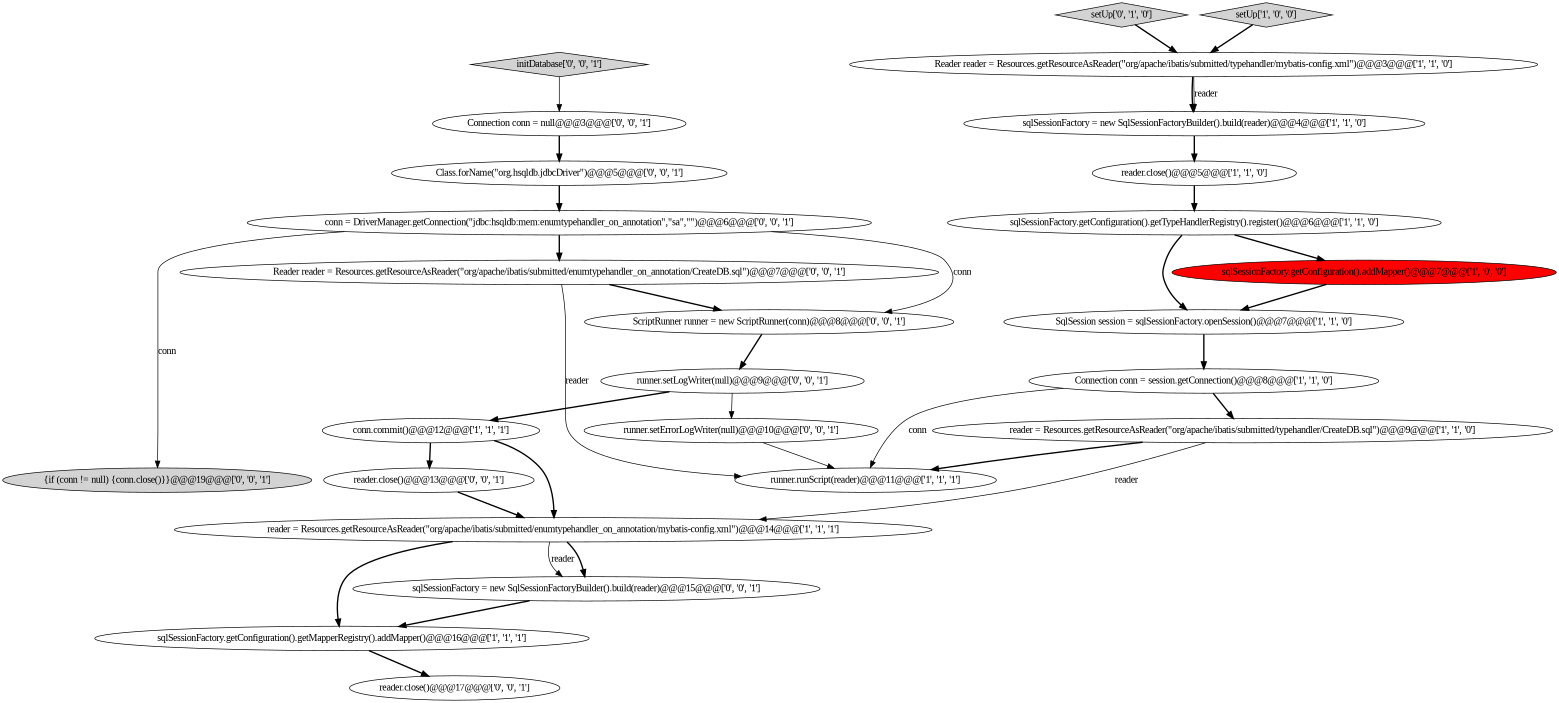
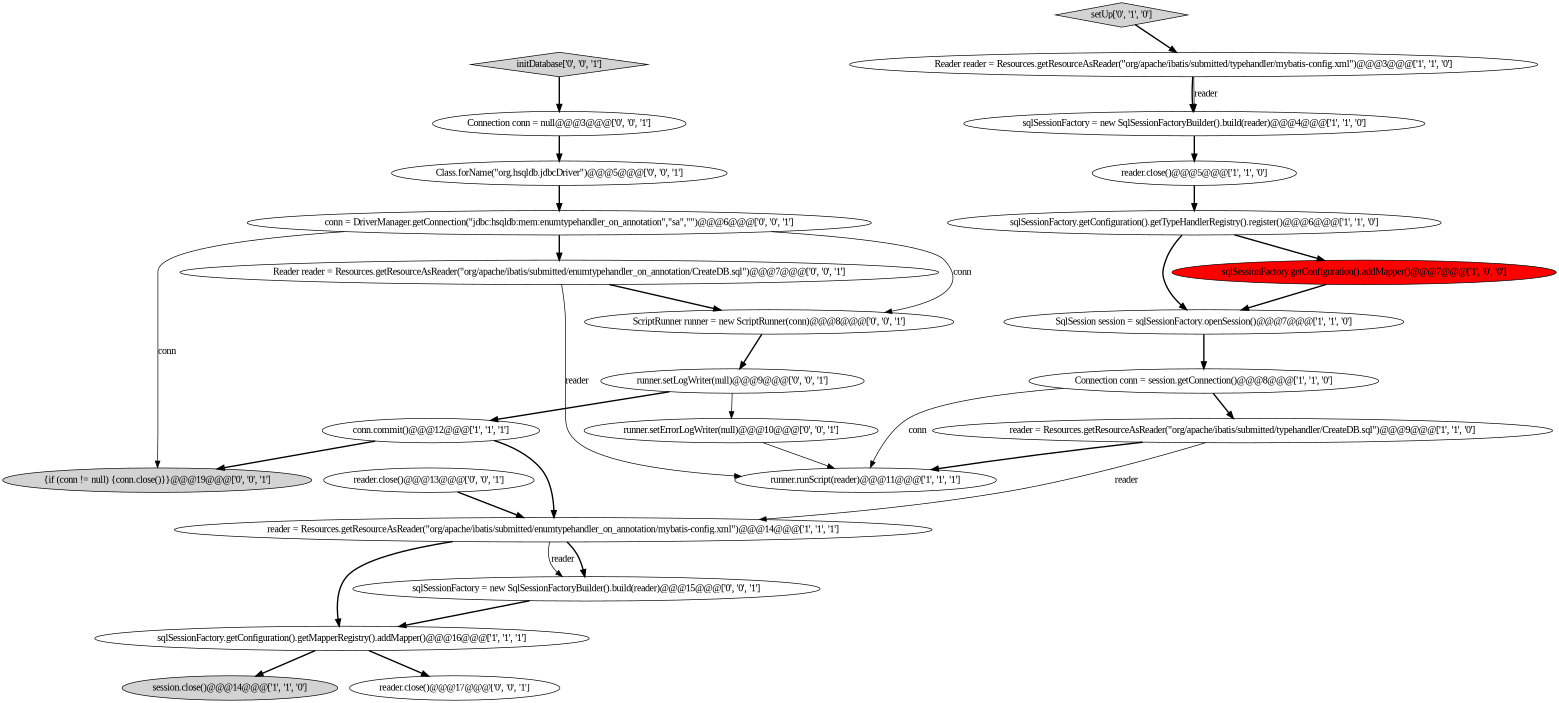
  digraph {
    fontname="Liberation Serif"
    node [fillcolor=white fontname="Liberation Serif" shape=ellipse style=filled]
    edge [fontname="Liberation Serif" style=bold]
    n1 [label="Reader reader = Resources.getResourceAsReader(\"org/apache/ibatis/submitted/typehandler/mybatis-config.xml\")@@@3@@@['1', '1', '0']"]
    n2 [label="sqlSessionFactory = new SqlSessionFactoryBuilder().build(reader)@@@4@@@['1', '1', '0']"]
    n3 [label="reader.close()@@@5@@@['1', '1', '0']"]
    n4 [fillcolor=red label="sqlSessionFactory.getConfiguration().addMapper()@@@7@@@['1', '0', '0']"]
    n5 [label="SqlSession session = sqlSessionFactory.openSession()@@@7@@@['1', '1', '0']"]
    n6 [label="Connection conn = session.getConnection()@@@8@@@['1', '1', '0']"]
    n7 [fillcolor=lightgray label="initDatabase['0', '0', '1']" shape=diamond]
    n8 [label="Connection conn = null@@@3@@@['0', '0', '1']"]
    n9 [label="Class.forName(\"org.hsqldb.jdbcDriver\")@@@5@@@['0', '0', '1']"]
    n10 [fillcolor=lightgray label="{if (conn != null) {conn.close()}}@@@19@@@['0', '0', '1']"]
    n11 [label="reader = Resources.getResourceAsReader(\"org/apache/ibatis/submitted/enumtypehandler_on_annotation/mybatis-config.xml\")@@@14@@@['1', '1', '1']"]
    n12 [label="sqlSessionFactory.getConfiguration().getMapperRegistry().addMapper()@@@16@@@['1', '1', '1']"]
    n13 [label="sqlSessionFactory = new SqlSessionFactoryBuilder().build(reader)@@@15@@@['0', '0', '1']"]
+   n14 [fillcolor=lightgray label="session.close()@@@14@@@['1', '1', '0']"]
    n15 [label="reader.close()@@@17@@@['0', '0', '1']"]
    n16 [label="runner.runScript(reader)@@@11@@@['1', '1', '1']"]
    n17 [label="conn.commit()@@@12@@@['1', '1', '1']"]
    n18 [label="reader.close()@@@13@@@['0', '0', '1']"]
    n19 [label="sqlSessionFactory.getConfiguration().getTypeHandlerRegistry().register()@@@6@@@['1', '1', '0']"]
    n20 [label="Reader reader = Resources.getResourceAsReader(\"org/apache/ibatis/submitted/enumtypehandler_on_annotation/CreateDB.sql\")@@@7@@@['0', '0', '1']"]
    n21 [label="ScriptRunner runner = new ScriptRunner(conn)@@@8@@@['0', '0', '1']"]
    n22 [label="runner.setLogWriter(null)@@@9@@@['0', '0', '1']"]
    n23 [label="conn = DriverManager.getConnection(\"jdbc:hsqldb:mem:enumtypehandler_on_annotation\",\"sa\",\"\")@@@6@@@['0', '0', '1']"]
    n24 [fillcolor=lightgray label="setUp['0', '1', '0']" shape=diamond]
    n25 [label="reader = Resources.getResourceAsReader(\"org/apache/ibatis/submitted/typehandler/CreateDB.sql\")@@@9@@@['1', '1', '0']"]
    n26 [label="runner.setErrorLogWriter(null)@@@10@@@['0', '0', '1']"]
-   n27 [fillcolor=lightgray label="setUp['1', '0', '0']" shape=diamond]
    n1 -> n2
    n1 -> n2 [label=reader style=solid]
    n2 -> n3
    n3 -> n19
    n4 -> n5
    n5 -> n6
    n6 -> n16 [label=conn style=solid]
    n6 -> n25
-   n7 -> n8 [style=solid]
+   n7 -> n8
    n8 -> n9
    n9 -> n23
    n11 -> n12
    n11 -> n13
    n11 -> n13 [label=reader style=solid]
+   n12 -> n14
    n12 -> n15
    n13 -> n12
    n17 -> n11
-   n17 -> n18
+   n17 -> n10
    n18 -> n11
    n19 -> n4
    n19 -> n5
    n20 -> n16 [label=reader style=solid]
    n20 -> n21
    n21 -> n22
    n22 -> n17
    n22 -> n26 [style=solid]
    n23 -> n10 [label=conn style=solid]
    n23 -> n20
    n23 -> n21 [label=conn style=solid]
    n24 -> n1
    n25 -> n11 [label=reader style=solid]
    n25 -> n16
    n26 -> n16 [style=solid]
-   n27 -> n1
  }
